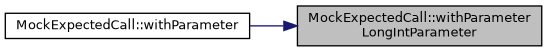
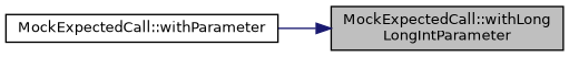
  digraph {
    rankdir=RL
    node [color=black fontname=Helvetica fontsize=10 shape=record style=filled]
-   n1 [fillcolor=grey75 fontcolor=black height=0.2 label="MockExpectedCall::withParameter\lLongIntParameter" width=0.4]
+   n1 [fillcolor=grey75 fontcolor=black height=0.2 label="MockExpectedCall::withLong\lLongIntParameter" width=0.4]
    n2 [fillcolor=white height=0.2 label="MockExpectedCall::withParameter" width=0.4]
    n1 -> n2 [color=midnightblue dir=back fontname=Helvetica fontsize=10 labelfontname=Helvetica labelfontsize=10 style=solid]
  }
